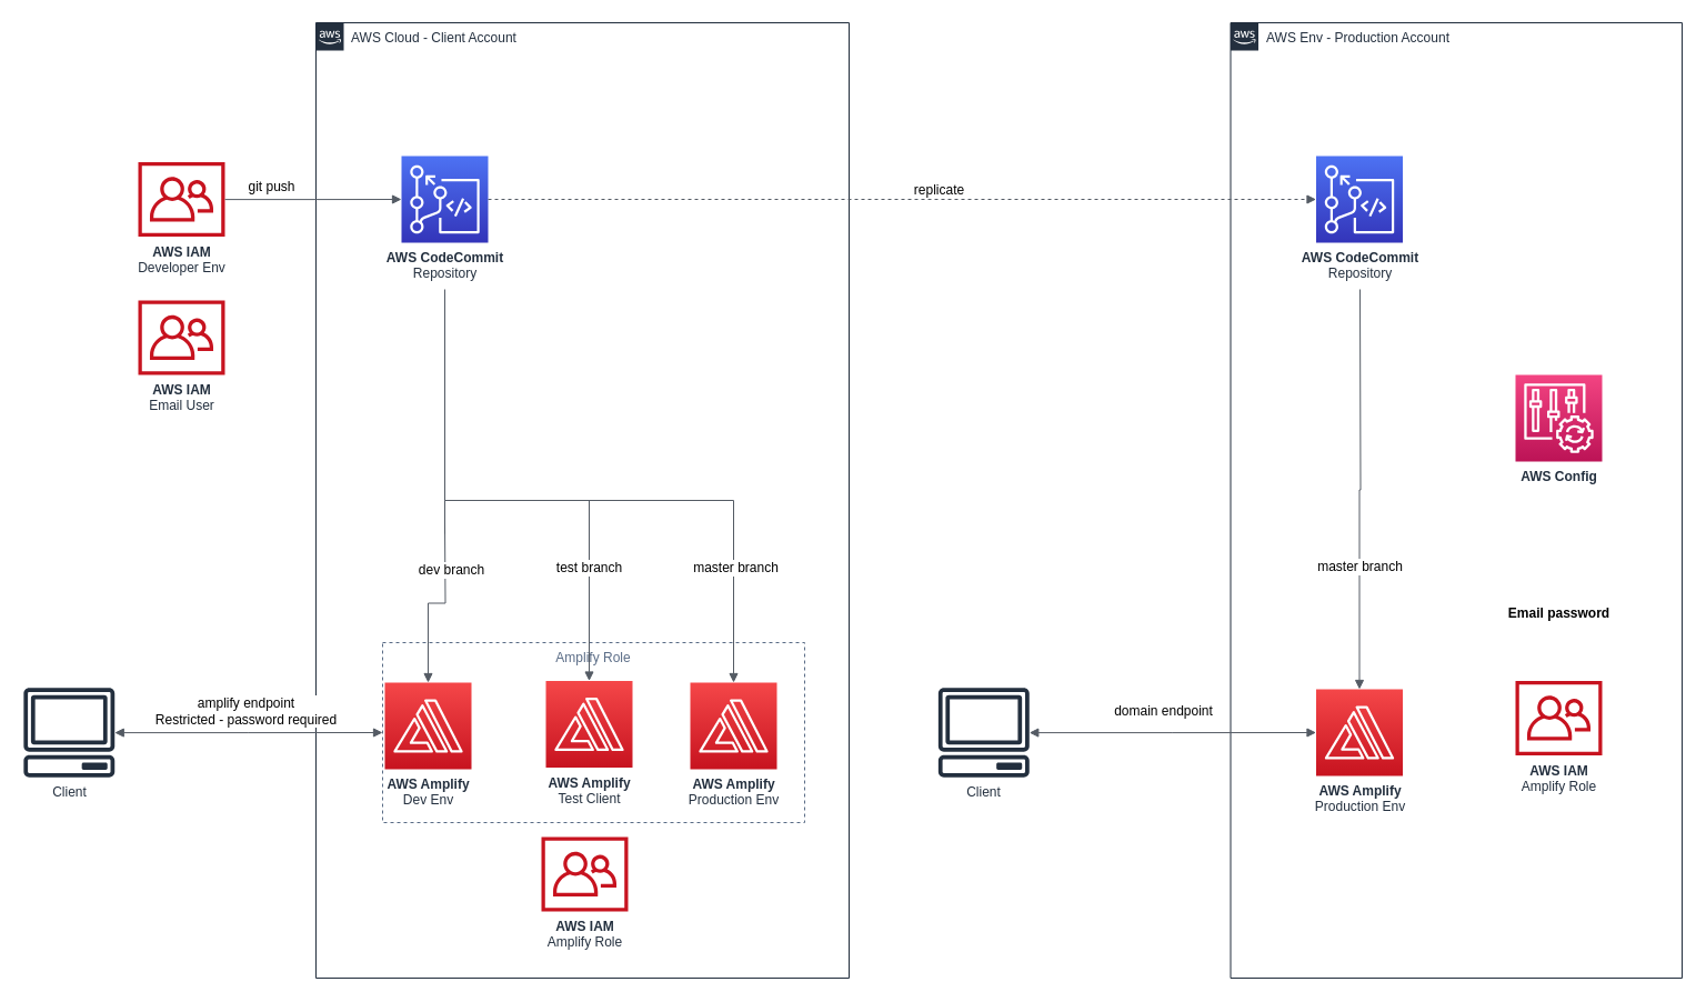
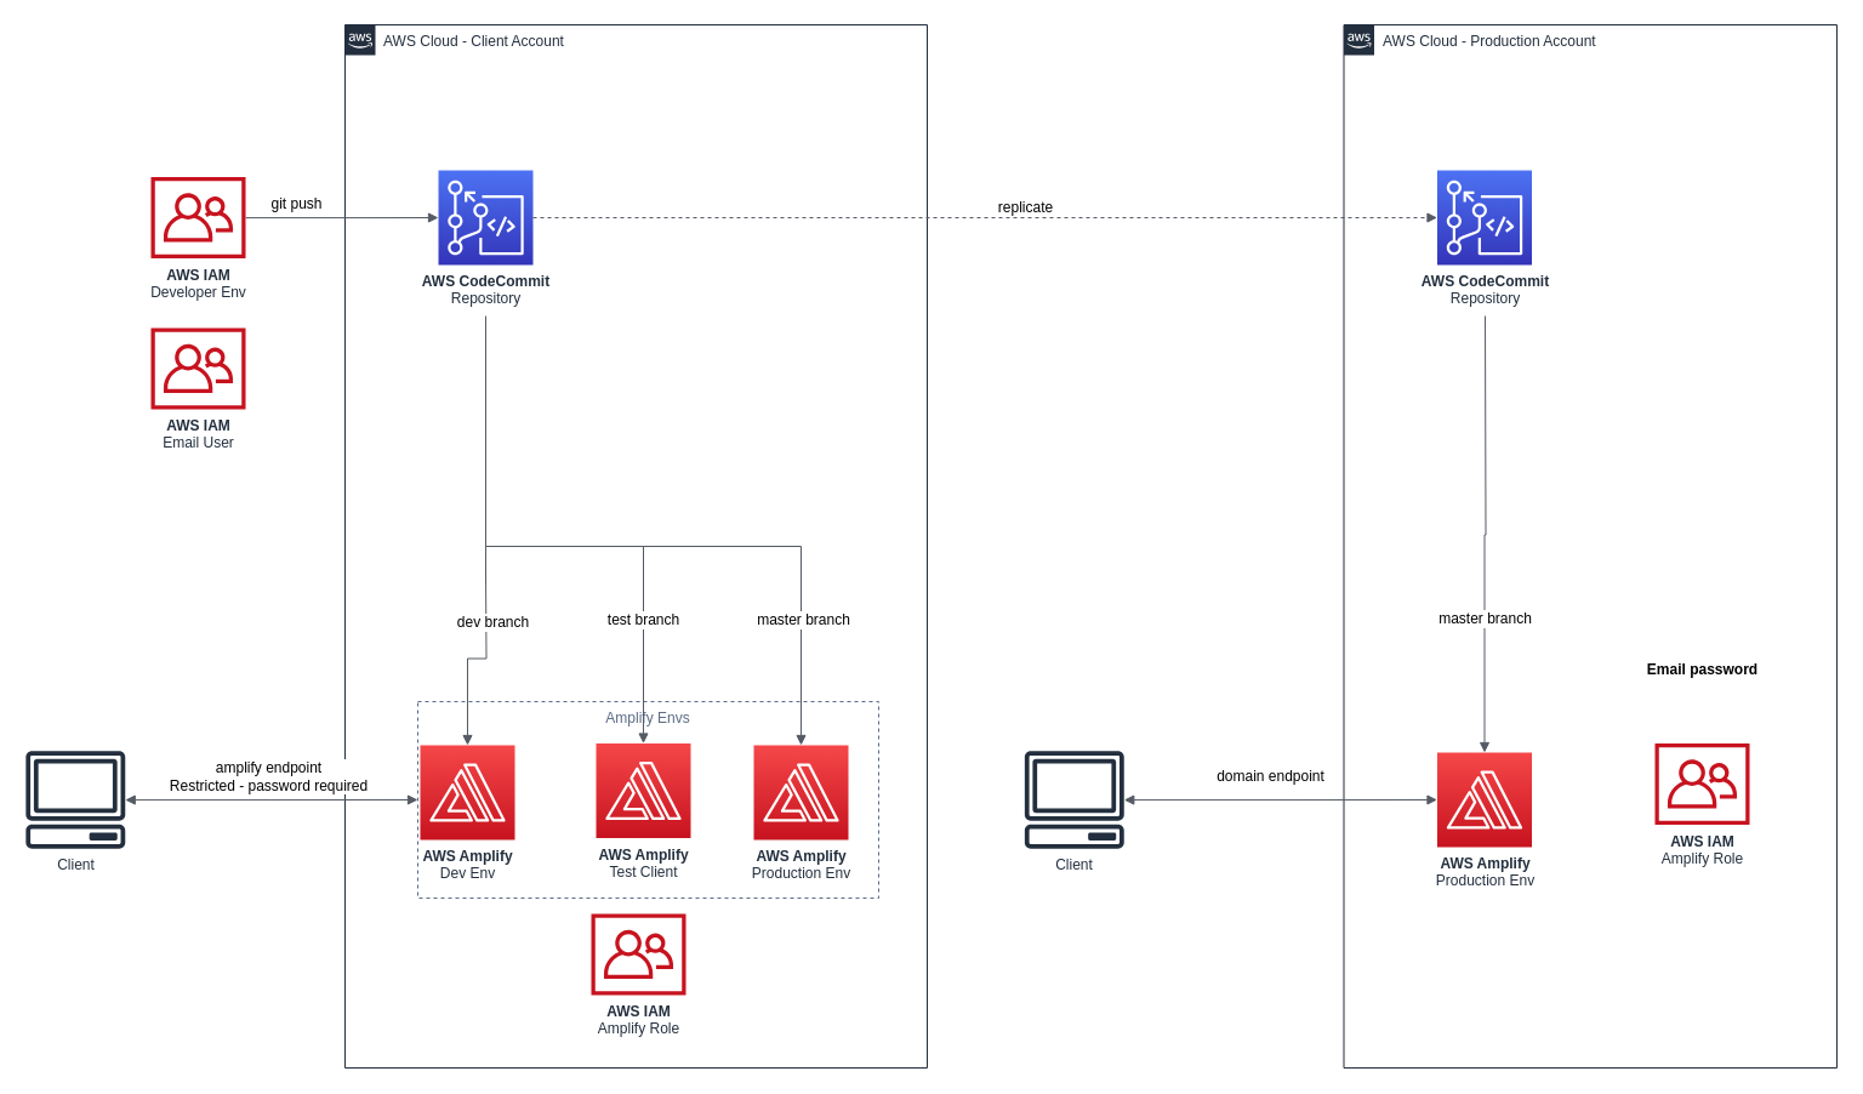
  <mxCell id="0" />
  <mxCell id="1" parent="0" />
- <mxCell id="2" value="AWS Env - Production Account" style="points=[[0,0],[0.25,0],[0.5,0],[0.75,0],[1,0],[1,0.25],[1,0.5],[1,0.75],[1,1],[0.75,1],[0.5,1],[0.25,1],[0,1],[0,0.75],[0,0.5],[0,0.25]];outlineConnect=0;gradientColor=none;html=1;whiteSpace=wrap;fontSize=12;fontStyle=0;shape=mxgraph.aws4.group;grIcon=mxgraph.aws4.group_aws_cloud_alt;strokeColor=#232F3E;fillColor=none;verticalAlign=top;align=left;spacingLeft=30;fontColor=#232F3E;dashed=0;" vertex="1" parent="1"><mxGeometry x="1107.5" y="20" width="406.5" height="860" as="geometry" /></mxCell>
+ <mxCell id="2" value="AWS Cloud - Production Account" style="points=[[0,0],[0.25,0],[0.5,0],[0.75,0],[1,0],[1,0.25],[1,0.5],[1,0.75],[1,1],[0.75,1],[0.5,1],[0.25,1],[0,1],[0,0.75],[0,0.5],[0,0.25]];outlineConnect=0;gradientColor=none;html=1;whiteSpace=wrap;fontSize=12;fontStyle=0;shape=mxgraph.aws4.group;grIcon=mxgraph.aws4.group_aws_cloud_alt;strokeColor=#232F3E;fillColor=none;verticalAlign=top;align=left;spacingLeft=30;fontColor=#232F3E;dashed=0;" vertex="1" parent="1"><mxGeometry x="1107.5" y="20" width="406.5" height="860" as="geometry" /></mxCell>
  <mxCell id="3" value="AWS Cloud - Client Account" style="points=[[0,0],[0.25,0],[0.5,0],[0.75,0],[1,0],[1,0.25],[1,0.5],[1,0.75],[1,1],[0.75,1],[0.5,1],[0.25,1],[0,1],[0,0.75],[0,0.5],[0,0.25]];outlineConnect=0;gradientColor=none;html=1;whiteSpace=wrap;fontSize=12;fontStyle=0;shape=mxgraph.aws4.group;grIcon=mxgraph.aws4.group_aws_cloud_alt;strokeColor=#232F3E;fillColor=none;verticalAlign=top;align=left;spacingLeft=30;fontColor=#232F3E;dashed=0;" parent="1" vertex="1"><mxGeometry x="284" y="20" width="480" height="860" as="geometry" /></mxCell>
- <mxCell id="4" value="Amplify Role" style="fillColor=none;strokeColor=#5A6C86;dashed=1;verticalAlign=top;fontStyle=0;fontColor=#5A6C86;" parent="1" vertex="1"><mxGeometry x="344" y="578" width="380" height="162" as="geometry" /></mxCell>
+ <mxCell id="4" value="Amplify Envs" style="fillColor=none;strokeColor=#5A6C86;dashed=1;verticalAlign=top;fontStyle=0;fontColor=#5A6C86;" parent="1" vertex="1"><mxGeometry x="344" y="578" width="380" height="162" as="geometry" /></mxCell>
  <mxCell id="5" value="&lt;div&gt;&lt;b&gt;AWS Amplify&lt;/b&gt;&lt;/div&gt;Dev Env" style="outlineConnect=0;fontColor=#232F3E;gradientColor=#F54749;gradientDirection=north;fillColor=#C7131F;strokeColor=#ffffff;dashed=0;verticalLabelPosition=bottom;verticalAlign=top;align=center;html=1;fontSize=12;fontStyle=0;aspect=fixed;shape=mxgraph.aws4.resourceIcon;resIcon=mxgraph.aws4.amplify;" parent="1" vertex="1"><mxGeometry x="346" y="614" width="78" height="78" as="geometry" /></mxCell>
  <mxCell id="6" value="&lt;div&gt;&lt;b&gt;AWS CodeCommit&lt;/b&gt;&lt;/div&gt;Repository" style="outlineConnect=0;fontColor=#232F3E;gradientColor=#4D72F3;gradientDirection=north;fillColor=#3334B9;strokeColor=#ffffff;dashed=0;verticalLabelPosition=bottom;verticalAlign=top;align=center;html=1;fontSize=12;fontStyle=0;aspect=fixed;shape=mxgraph.aws4.resourceIcon;resIcon=mxgraph.aws4.codecommit;" parent="1" vertex="1"><mxGeometry x="361" y="140" width="78" height="78" as="geometry" /></mxCell>
  <mxCell id="7" value="&lt;div&gt;&lt;b&gt;AWS IAM&lt;/b&gt;&lt;/div&gt;&lt;div&gt;Amplify Role&lt;br&gt;&lt;/div&gt;" style="outlineConnect=0;fontColor=#232F3E;gradientColor=none;fillColor=#C7131F;strokeColor=none;dashed=0;verticalLabelPosition=bottom;verticalAlign=top;align=center;html=1;fontSize=12;fontStyle=0;aspect=fixed;pointerEvents=1;shape=mxgraph.aws4.organizations_organizational_unit;" parent="1" vertex="1"><mxGeometry x="487" y="753" width="78" height="67" as="geometry" /></mxCell>
  <mxCell id="8" value="&lt;div&gt;&lt;b&gt;AWS IAM&lt;/b&gt;&lt;/div&gt;Developer Env" style="outlineConnect=0;fontColor=#232F3E;gradientColor=none;fillColor=#C7131F;strokeColor=none;dashed=0;verticalLabelPosition=bottom;verticalAlign=top;align=center;html=1;fontSize=12;fontStyle=0;aspect=fixed;pointerEvents=1;shape=mxgraph.aws4.organizations_organizational_unit;" parent="1" vertex="1"><mxGeometry x="124" y="145.5" width="78" height="67" as="geometry" /></mxCell>
  <mxCell id="9" value="" style="edgeStyle=orthogonalEdgeStyle;html=1;endArrow=block;elbow=vertical;startArrow=none;endFill=1;strokeColor=#545B64;rounded=0;" parent="1" source="8" target="6" edge="1"><mxGeometry width="100" relative="1" as="geometry"><mxPoint x="341.14" y="516" as="sourcePoint" /><mxPoint x="551.14" y="381.571" as="targetPoint" /></mxGeometry></mxCell>
  <mxCell id="10" value="&lt;div&gt;git push&lt;/div&gt;" style="text;html=1;align=center;verticalAlign=middle;resizable=0;points=[];labelBackgroundColor=#ffffff;" parent="9" vertex="1" connectable="0"><mxGeometry x="-0.523" relative="1" as="geometry"><mxPoint x="3.43" y="-11.57" as="offset" /></mxGeometry></mxCell>
  <mxCell id="11" value="Client" style="outlineConnect=0;fontColor=#232F3E;gradientColor=none;fillColor=#232F3E;strokeColor=none;dashed=0;verticalLabelPosition=bottom;verticalAlign=top;align=center;html=1;fontSize=12;fontStyle=0;aspect=fixed;pointerEvents=1;shape=mxgraph.aws4.client;" parent="1" vertex="1"><mxGeometry x="20.5" y="618.75" width="82.62" height="80.5" as="geometry" /></mxCell>
  <mxCell id="12" value="" style="edgeStyle=orthogonalEdgeStyle;html=1;endArrow=block;elbow=vertical;startArrow=block;startFill=1;endFill=1;strokeColor=#545B64;rounded=0;entryX=0;entryY=0.5;entryDx=0;entryDy=0;" parent="1" source="11" target="4" edge="1"><mxGeometry width="100" relative="1" as="geometry"><mxPoint x="351.14" y="678" as="sourcePoint" /><mxPoint x="324" y="653" as="targetPoint" /><Array as="points" /></mxGeometry></mxCell>
  <mxCell id="13" value="&lt;div&gt;amplify endpoint&lt;/div&gt;&lt;div&gt;&lt;span&gt;&lt;span&gt;&lt;span&gt;Restricted - password required&lt;/span&gt;&lt;/span&gt;&lt;/span&gt;&lt;/div&gt;" style="text;html=1;align=center;verticalAlign=middle;resizable=0;points=[];labelBackgroundColor=#ffffff;" parent="12" vertex="1" connectable="0"><mxGeometry x="-0.638" y="4" relative="1" as="geometry"><mxPoint x="73.46" y="-16" as="offset" /></mxGeometry></mxCell>
  <mxCell id="14" value="&lt;b&gt;Email password&lt;br&gt;&lt;/b&gt;" style="shape=image;html=1;verticalAlign=top;verticalLabelPosition=bottom;labelBackgroundColor=#ffffff;imageAspect=0;aspect=fixed;image=https://cdn1.iconfinder.com/data/icons/social-media-vol-1-1/24/_alert-128.png" parent="1" vertex="1"><mxGeometry x="1379" y="490" width="48" height="48" as="geometry" /></mxCell>
- <mxCell id="15" value="&lt;b&gt;AWS Config&lt;br&gt;&lt;/b&gt;" style="outlineConnect=0;fontColor=#232F3E;gradientColor=#F34482;gradientDirection=north;fillColor=#BC1356;strokeColor=#ffffff;dashed=0;verticalLabelPosition=bottom;verticalAlign=top;align=center;html=1;fontSize=12;fontStyle=0;aspect=fixed;shape=mxgraph.aws4.resourceIcon;resIcon=mxgraph.aws4.config;" parent="1" vertex="1"><mxGeometry x="1364" y="337" width="78" height="78" as="geometry" /></mxCell>
  <mxCell id="16" value="&lt;div&gt;&lt;b&gt;AWS Amplify&lt;/b&gt;&lt;/div&gt;Test Client" style="outlineConnect=0;fontColor=#232F3E;gradientColor=#F54749;gradientDirection=north;fillColor=#C7131F;strokeColor=#ffffff;dashed=0;verticalLabelPosition=bottom;verticalAlign=top;align=center;html=1;fontSize=12;fontStyle=0;aspect=fixed;shape=mxgraph.aws4.resourceIcon;resIcon=mxgraph.aws4.amplify;" parent="1" vertex="1"><mxGeometry x="491" y="612.5" width="78" height="78" as="geometry" /></mxCell>
  <mxCell id="17" value="&lt;div&gt;&lt;b&gt;AWS Amplify&lt;/b&gt;&lt;/div&gt;Production Env" style="outlineConnect=0;fontColor=#232F3E;gradientColor=#F54749;gradientDirection=north;fillColor=#C7131F;strokeColor=#ffffff;dashed=0;verticalLabelPosition=bottom;verticalAlign=top;align=center;html=1;fontSize=12;fontStyle=0;aspect=fixed;shape=mxgraph.aws4.resourceIcon;resIcon=mxgraph.aws4.amplify;" parent="1" vertex="1"><mxGeometry x="621" y="614" width="78" height="78" as="geometry" /></mxCell>
  <mxCell id="18" value="" style="edgeStyle=orthogonalEdgeStyle;html=1;endArrow=block;elbow=vertical;startArrow=none;endFill=1;strokeColor=#545B64;rounded=0;" parent="1" target="5" edge="1"><mxGeometry width="100" relative="1" as="geometry"><mxPoint x="400" y="470" as="sourcePoint" /><mxPoint x="211" y="550" as="targetPoint" /></mxGeometry></mxCell>
  <mxCell id="19" value="dev branch" style="text;html=1;align=center;verticalAlign=middle;resizable=0;points=[];labelBackgroundColor=#ffffff;" vertex="1" connectable="0" parent="18"><mxGeometry x="-0.462" y="5" relative="1" as="geometry"><mxPoint as="offset" /></mxGeometry></mxCell>
  <mxCell id="20" value="" style="edgeStyle=orthogonalEdgeStyle;html=1;endArrow=block;elbow=vertical;startArrow=none;endFill=1;strokeColor=#545B64;rounded=0;" parent="1" target="16" edge="1"><mxGeometry width="100" relative="1" as="geometry"><mxPoint x="400" y="480" as="sourcePoint" /><mxPoint x="291" y="580" as="targetPoint" /><Array as="points"><mxPoint x="400" y="450" /><mxPoint x="530" y="450" /></Array></mxGeometry></mxCell>
  <mxCell id="21" value="test branch" style="text;html=1;align=center;verticalAlign=middle;resizable=0;points=[];labelBackgroundColor=#ffffff;" vertex="1" connectable="0" parent="20"><mxGeometry x="0.179" y="-1" relative="1" as="geometry"><mxPoint y="30" as="offset" /></mxGeometry></mxCell>
  <mxCell id="22" value="" style="edgeStyle=orthogonalEdgeStyle;html=1;endArrow=block;elbow=vertical;startArrow=none;endFill=1;strokeColor=#545B64;rounded=0;" parent="1" target="17" edge="1"><mxGeometry width="100" relative="1" as="geometry"><mxPoint x="400" y="260" as="sourcePoint" /><mxPoint x="171" y="550" as="targetPoint" /><Array as="points"><mxPoint x="400" y="450" /><mxPoint x="660" y="450" /></Array></mxGeometry></mxCell>
  <mxCell id="23" value="master branch" style="text;html=1;align=center;verticalAlign=middle;resizable=0;points=[];labelBackgroundColor=#ffffff;" vertex="1" connectable="0" parent="22"><mxGeometry x="0.662" y="1" relative="1" as="geometry"><mxPoint as="offset" /></mxGeometry></mxCell>
  <mxCell id="24" value="&lt;div&gt;&lt;b&gt;AWS IAM&lt;/b&gt;&lt;/div&gt;Email User" style="outlineConnect=0;fontColor=#232F3E;gradientColor=none;fillColor=#C7131F;strokeColor=none;dashed=0;verticalLabelPosition=bottom;verticalAlign=top;align=center;html=1;fontSize=12;fontStyle=0;aspect=fixed;pointerEvents=1;shape=mxgraph.aws4.organizations_organizational_unit;" vertex="1" parent="1"><mxGeometry x="124" y="270" width="78" height="67" as="geometry" /></mxCell>
  <mxCell id="25" value="&lt;div&gt;&lt;b&gt;AWS Amplify&lt;/b&gt;&lt;/div&gt;Production Env" style="outlineConnect=0;fontColor=#232F3E;gradientColor=#F54749;gradientDirection=north;fillColor=#C7131F;strokeColor=#ffffff;dashed=0;verticalLabelPosition=bottom;verticalAlign=top;align=center;html=1;fontSize=12;fontStyle=0;aspect=fixed;shape=mxgraph.aws4.resourceIcon;resIcon=mxgraph.aws4.amplify;" vertex="1" parent="1"><mxGeometry x="1184.5" y="620" width="78" height="78" as="geometry" /></mxCell>
  <mxCell id="26" value="&lt;div&gt;&lt;b&gt;AWS CodeCommit&lt;/b&gt;&lt;/div&gt;Repository" style="outlineConnect=0;fontColor=#232F3E;gradientColor=#4D72F3;gradientDirection=north;fillColor=#3334B9;strokeColor=#ffffff;dashed=0;verticalLabelPosition=bottom;verticalAlign=top;align=center;html=1;fontSize=12;fontStyle=0;aspect=fixed;shape=mxgraph.aws4.resourceIcon;resIcon=mxgraph.aws4.codecommit;" vertex="1" parent="1"><mxGeometry x="1184.5" y="140" width="78" height="78" as="geometry" /></mxCell>
  <mxCell id="27" value="&lt;div&gt;&lt;b&gt;AWS IAM&lt;/b&gt;&lt;/div&gt;&lt;div&gt;Amplify Role&lt;br&gt;&lt;/div&gt;" style="outlineConnect=0;fontColor=#232F3E;gradientColor=none;fillColor=#C7131F;strokeColor=none;dashed=0;verticalLabelPosition=bottom;verticalAlign=top;align=center;html=1;fontSize=12;fontStyle=0;aspect=fixed;pointerEvents=1;shape=mxgraph.aws4.organizations_organizational_unit;" vertex="1" parent="1"><mxGeometry x="1364" y="612.5" width="78" height="67" as="geometry" /></mxCell>
  <mxCell id="28" value="Client" style="outlineConnect=0;fontColor=#232F3E;gradientColor=none;fillColor=#232F3E;strokeColor=none;dashed=0;verticalLabelPosition=bottom;verticalAlign=top;align=center;html=1;fontSize=12;fontStyle=0;aspect=fixed;pointerEvents=1;shape=mxgraph.aws4.client;" vertex="1" parent="1"><mxGeometry x="844" y="618.75" width="82.62" height="80.5" as="geometry" /></mxCell>
  <mxCell id="29" value="" style="edgeStyle=orthogonalEdgeStyle;html=1;endArrow=block;elbow=vertical;startArrow=block;startFill=1;endFill=1;strokeColor=#545B64;rounded=0;" edge="1" source="28" target="25" parent="1"><mxGeometry width="100" relative="1" as="geometry"><mxPoint x="1174.64" y="678" as="sourcePoint" /><mxPoint x="1167.5" y="659" as="targetPoint" /><Array as="points" /></mxGeometry></mxCell>
  <mxCell id="30" value="domain endpoint" style="text;html=1;align=center;verticalAlign=middle;resizable=0;points=[];labelBackgroundColor=#ffffff;" vertex="1" connectable="0" parent="29"><mxGeometry x="-0.638" y="4" relative="1" as="geometry"><mxPoint x="73.46" y="-16" as="offset" /></mxGeometry></mxCell>
  <mxCell id="31" value="" style="edgeStyle=orthogonalEdgeStyle;html=1;endArrow=block;elbow=vertical;startArrow=none;endFill=1;strokeColor=#545B64;rounded=0;" edge="1" target="25" parent="1"><mxGeometry width="100" relative="1" as="geometry"><mxPoint x="1224" y="260" as="sourcePoint" /><mxPoint x="1034.5" y="550" as="targetPoint" /></mxGeometry></mxCell>
  <mxCell id="32" value="master branch" style="text;html=1;align=center;verticalAlign=middle;resizable=0;points=[];labelBackgroundColor=#ffffff;" vertex="1" connectable="0" parent="31"><mxGeometry x="-0.462" y="5" relative="1" as="geometry"><mxPoint x="-5.5" y="152.86" as="offset" /></mxGeometry></mxCell>
  <mxCell id="33" value="" style="edgeStyle=orthogonalEdgeStyle;html=1;endArrow=block;elbow=vertical;startArrow=none;endFill=1;strokeColor=#545B64;rounded=0;dashed=1;" edge="1" parent="1" source="6" target="26"><mxGeometry width="100" relative="1" as="geometry"><mxPoint x="854" y="180" as="sourcePoint" /><mxPoint x="954" y="180" as="targetPoint" /></mxGeometry></mxCell>
  <mxCell id="34" value="replicate" style="text;html=1;align=center;verticalAlign=middle;resizable=0;points=[];labelBackgroundColor=#ffffff;" vertex="1" connectable="0" parent="33"><mxGeometry x="0.177" y="2" relative="1" as="geometry"><mxPoint x="-33.57" y="-7" as="offset" /></mxGeometry></mxCell>
  <mxCell id="35" value="" style="shape=image;html=1;verticalAlign=top;verticalLabelPosition=bottom;labelBackgroundColor=#ffffff;imageAspect=0;aspect=fixed;image=https://cdn1.iconfinder.com/data/icons/social-media-vol-1-1/24/_alert-128.png" vertex="1" parent="1"><mxGeometry x="554" y="600" width="38" height="38" as="geometry" /></mxCell>
  <mxCell id="36" value="" style="shape=image;html=1;verticalAlign=top;verticalLabelPosition=bottom;labelBackgroundColor=#ffffff;imageAspect=0;aspect=fixed;image=https://cdn1.iconfinder.com/data/icons/social-media-vol-1-1/24/_alert-128.png" vertex="1" parent="1"><mxGeometry x="676" y="600" width="38" height="38" as="geometry" /></mxCell>
